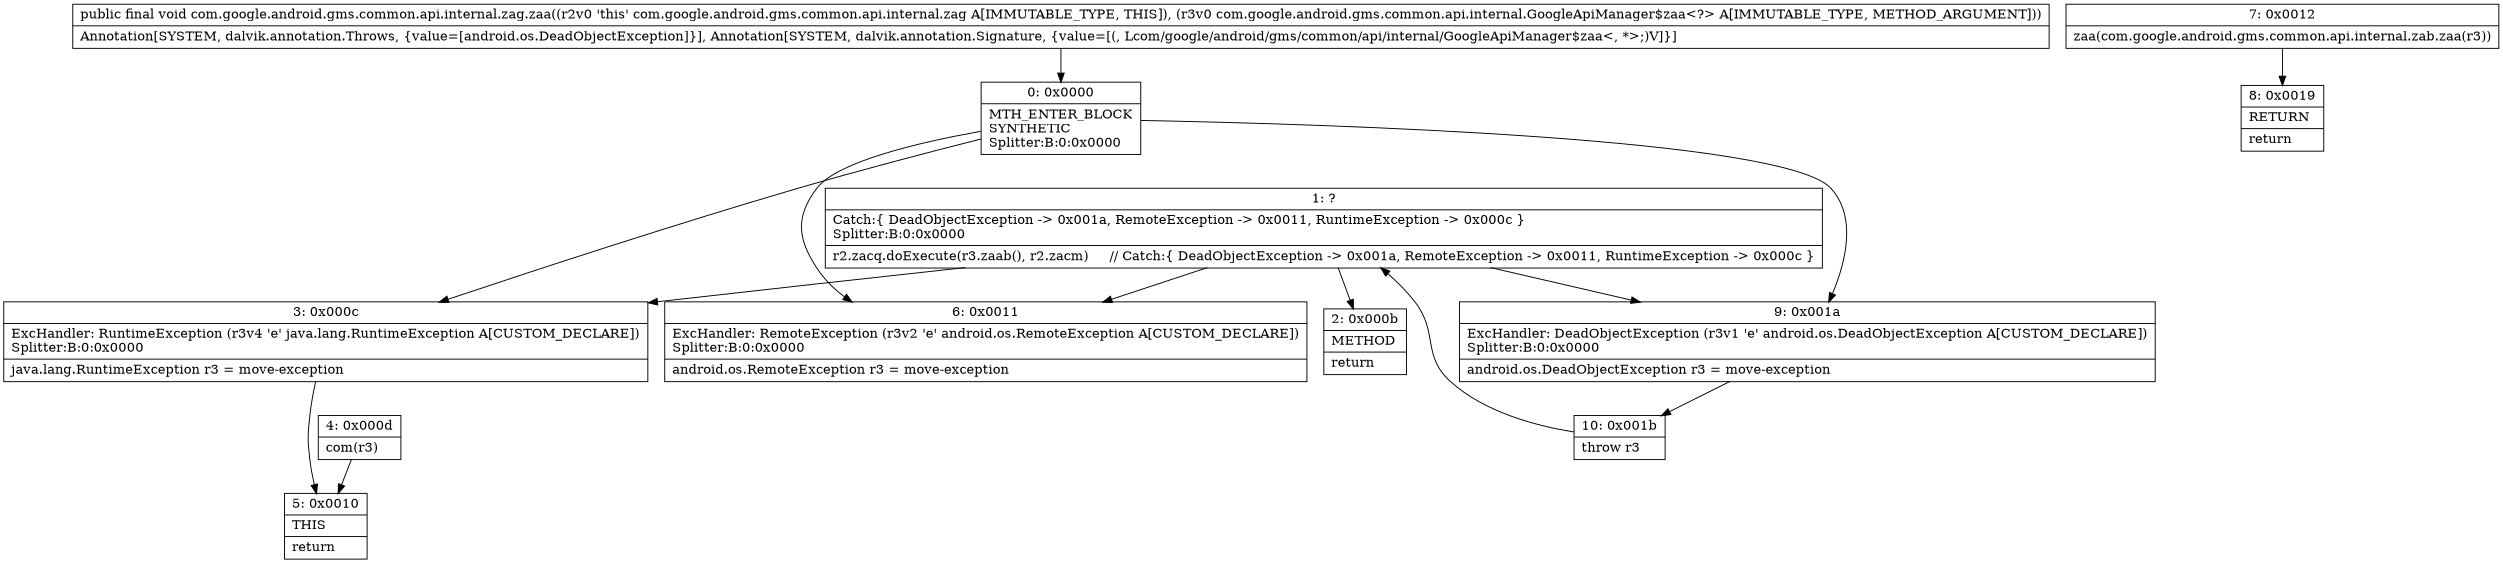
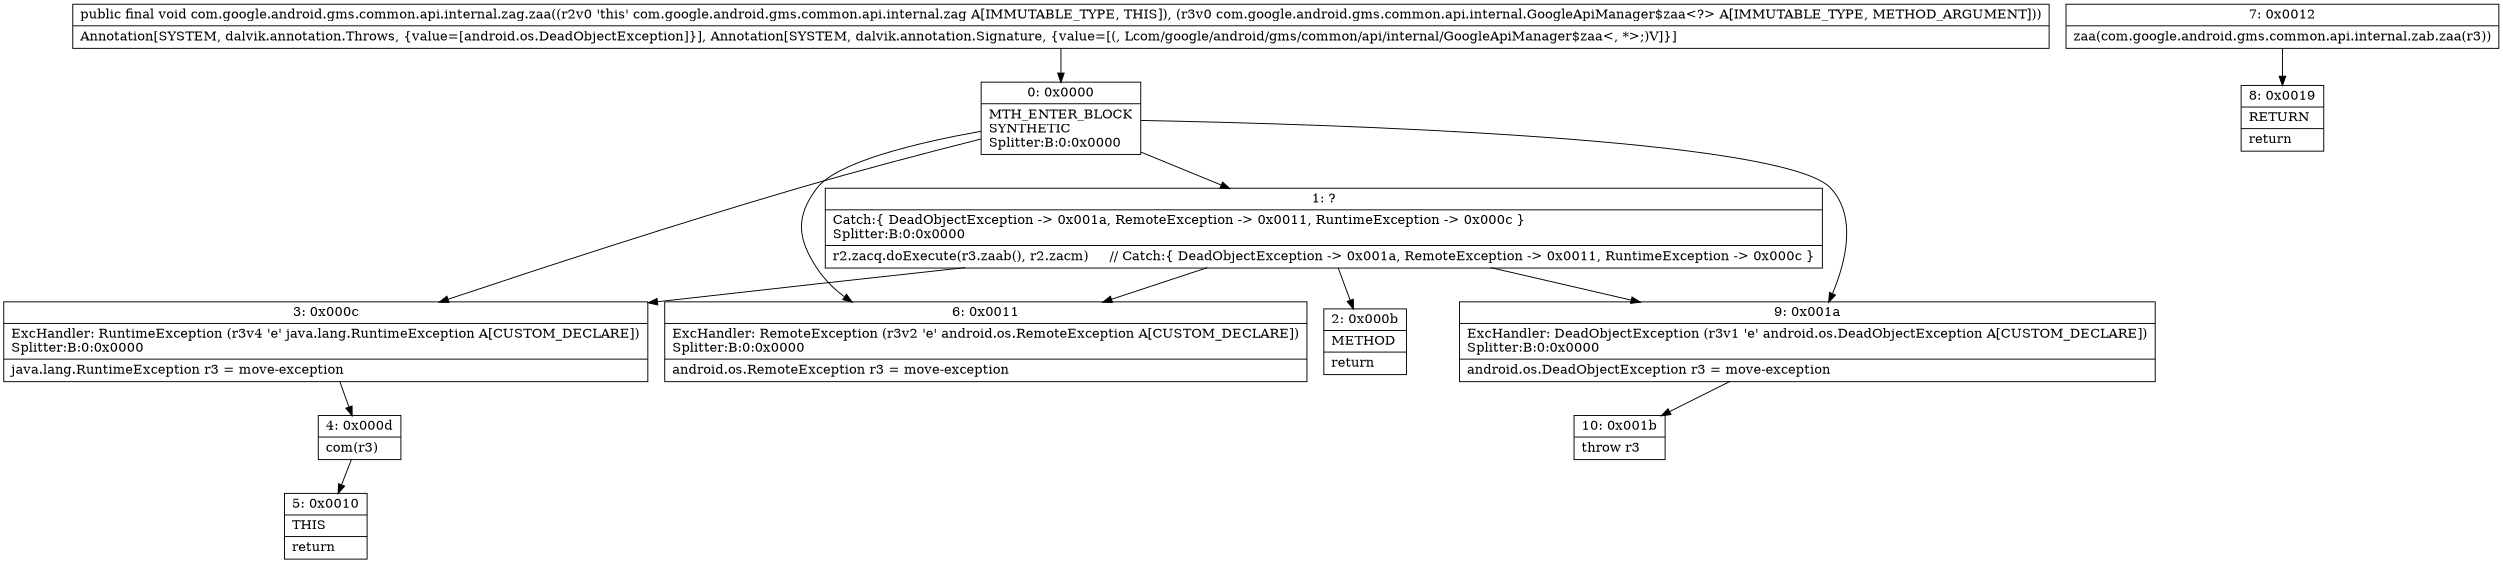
  digraph {
    node [shape=record]
    n1 [label="{0\:\ 0x0000|MTH_ENTER_BLOCK\lSYNTHETIC\lSplitter:B:0:0x0000\l}"]
    n2 [label="{1\:\ ?|Catch:\{ DeadObjectException \-\> 0x001a, RemoteException \-\> 0x0011, RuntimeException \-\> 0x000c \}\lSplitter:B:0:0x0000\l|r2.zacq.doExecute(r3.zaab(), r2.zacm)     \/\/ Catch:\{ DeadObjectException \-\> 0x001a, RemoteException \-\> 0x0011, RuntimeException \-\> 0x000c \}\l}"]
    n3 [label="{3\:\ 0x000c|ExcHandler: RuntimeException (r3v4 'e' java.lang.RuntimeException A[CUSTOM_DECLARE])\lSplitter:B:0:0x0000\l|java.lang.RuntimeException r3 = move\-exception\l}"]
    n4 [label="{6\:\ 0x0011|ExcHandler: RemoteException (r3v2 'e' android.os.RemoteException A[CUSTOM_DECLARE])\lSplitter:B:0:0x0000\l|android.os.RemoteException r3 = move\-exception\l}"]
    n5 [label="{9\:\ 0x001a|ExcHandler: DeadObjectException (r3v1 'e' android.os.DeadObjectException A[CUSTOM_DECLARE])\lSplitter:B:0:0x0000\l|android.os.DeadObjectException r3 = move\-exception\l}"]
    n6 [label="{2\:\ 0x000b|METHOD\l|return\l}"]
    n7 [label="{4\:\ 0x000d|com(r3)\l}"]
    n8 [label="{10\:\ 0x001b|throw r3\l}"]
    n9 [label="{5\:\ 0x0010|THIS\l|return\l}"]
    n10 [label="{7\:\ 0x0012|zaa(com.google.android.gms.common.api.internal.zab.zaa(r3))\l}"]
    n11 [label="{8\:\ 0x0019|RETURN\l|return\l}"]
    n12 [label="{public final void com.google.android.gms.common.api.internal.zag.zaa((r2v0 'this' com.google.android.gms.common.api.internal.zag A[IMMUTABLE_TYPE, THIS]), (r3v0 com.google.android.gms.common.api.internal.GoogleApiManager$zaa\<?\> A[IMMUTABLE_TYPE, METHOD_ARGUMENT]))  | Annotation[SYSTEM, dalvik.annotation.Throws, \{value=[android.os.DeadObjectException]\}], Annotation[SYSTEM, dalvik.annotation.Signature, \{value=[(, Lcom\/google\/android\/gms\/common\/api\/internal\/GoogleApiManager$zaa\<, *\>;)V]\}]\l}"]
-   n8 -> n2
+   n1 -> n2
    n1 -> n3
    n1 -> n4
    n1 -> n5
    n2 -> n3
    n2 -> n4
    n2 -> n5
    n2 -> n6
-   n3 -> n9
+   n3 -> n7
    n5 -> n8
    n7 -> n9
    n10 -> n11
    n12 -> n1
  }
